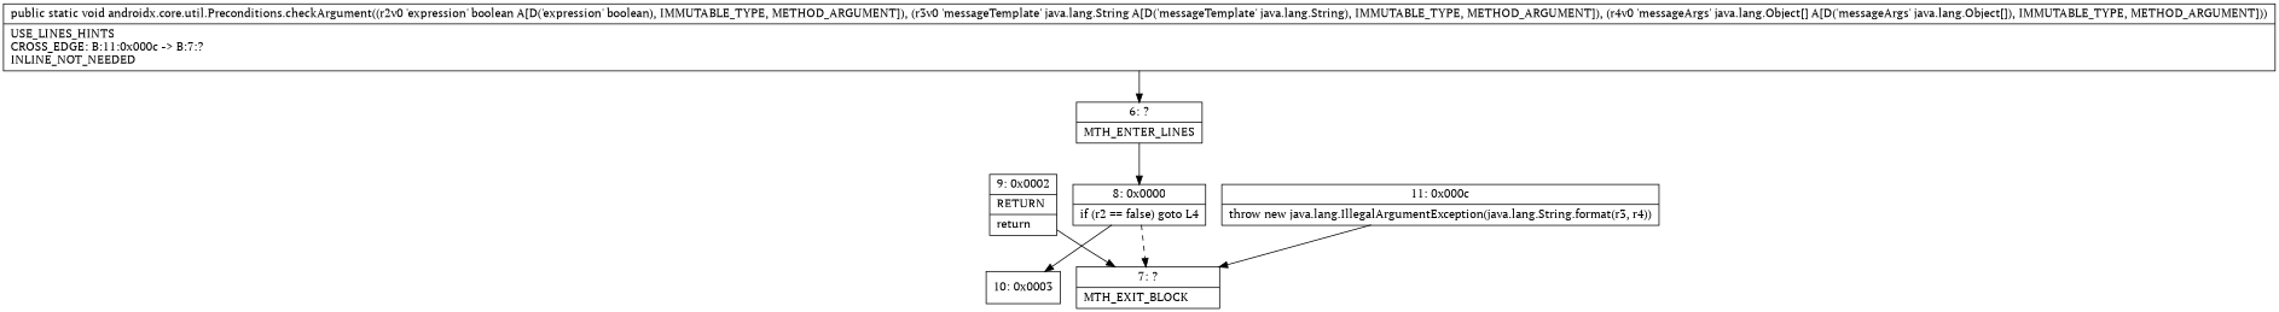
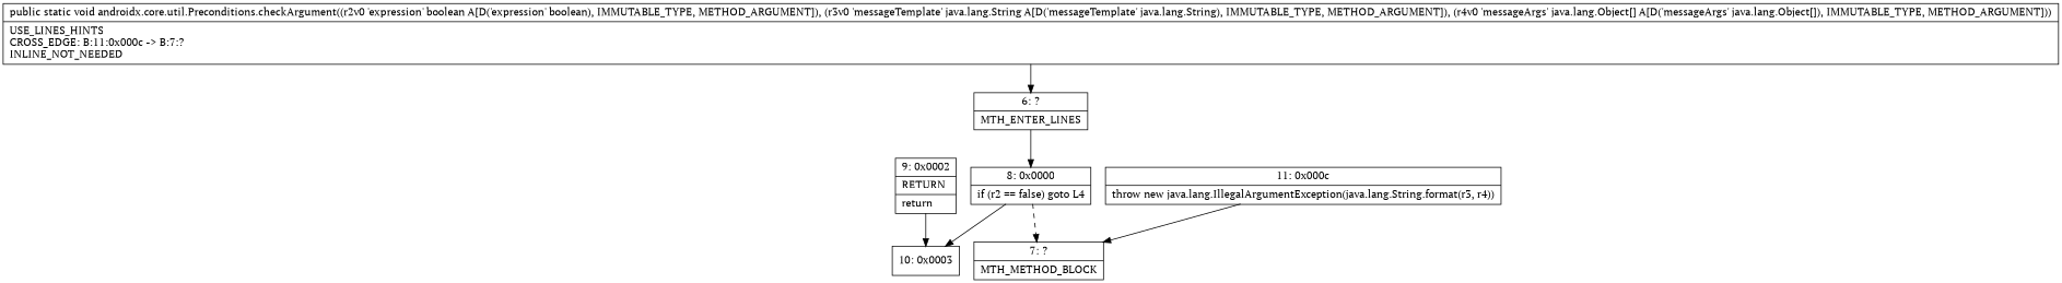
  digraph {
    fontname="PT Serif"
    node [fontname="PT Serif" shape=record]
    edge [fontname="PT Serif"]
    n1 [label="{6\:\ ?|MTH_ENTER_LINES\l}"]
    n2 [label="{8\:\ 0x0000|if (r2 == false) goto L4\l}"]
    n3 [label="{10\:\ 0x0003}"]
-   n4 [label="{7\:\ ?|MTH_EXIT_BLOCK\l}"]
+   n4 [label="{7\:\ ?|MTH_METHOD_BLOCK\l}"]
    n5 [label="{9\:\ 0x0002|RETURN\l|return\l}"]
    n6 [label="{11\:\ 0x000c|throw new java.lang.IllegalArgumentException(java.lang.String.format(r3, r4))\l}"]
    n7 [label="{public static void androidx.core.util.Preconditions.checkArgument((r2v0 'expression' boolean A[D('expression' boolean), IMMUTABLE_TYPE, METHOD_ARGUMENT]), (r3v0 'messageTemplate' java.lang.String A[D('messageTemplate' java.lang.String), IMMUTABLE_TYPE, METHOD_ARGUMENT]), (r4v0 'messageArgs' java.lang.Object[] A[D('messageArgs' java.lang.Object[]), IMMUTABLE_TYPE, METHOD_ARGUMENT]))  | USE_LINES_HINTS\lCROSS_EDGE: B:11:0x000c \-\> B:7:?\lINLINE_NOT_NEEDED\l}"]
    n1 -> n2
    n2 -> n3
    n2 -> n4 [style=dashed]
-   n5 -> n4
+   n5 -> n3
    n6 -> n4
    n7 -> n1
  }
